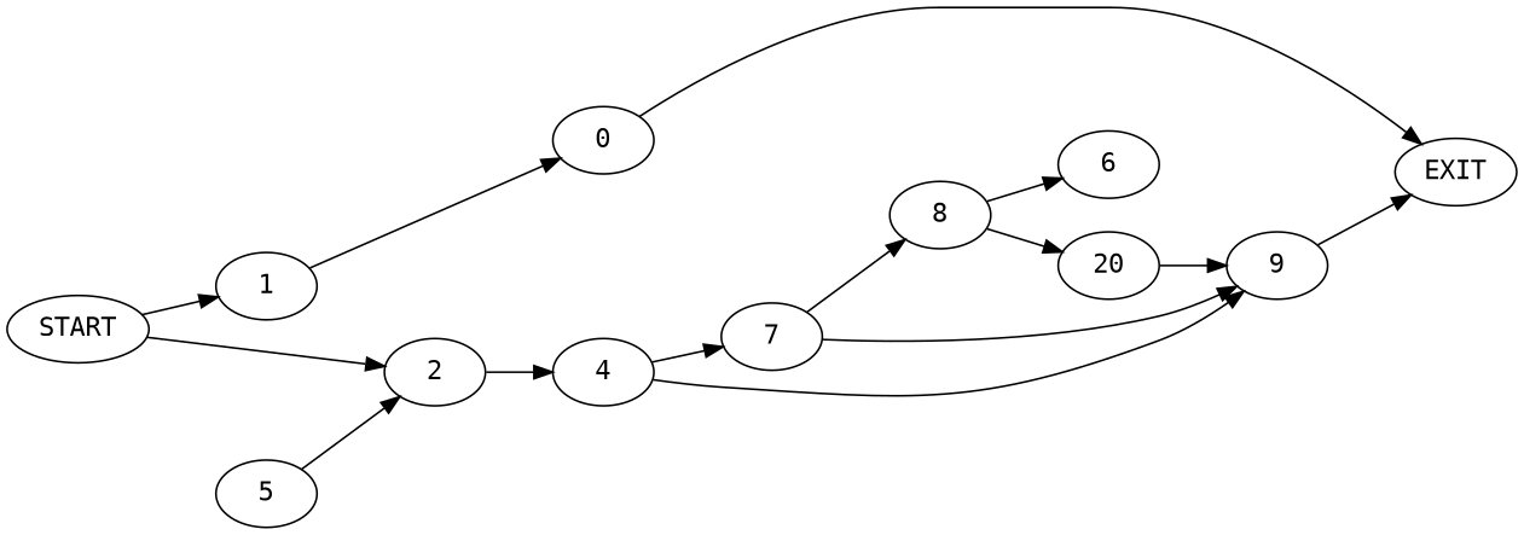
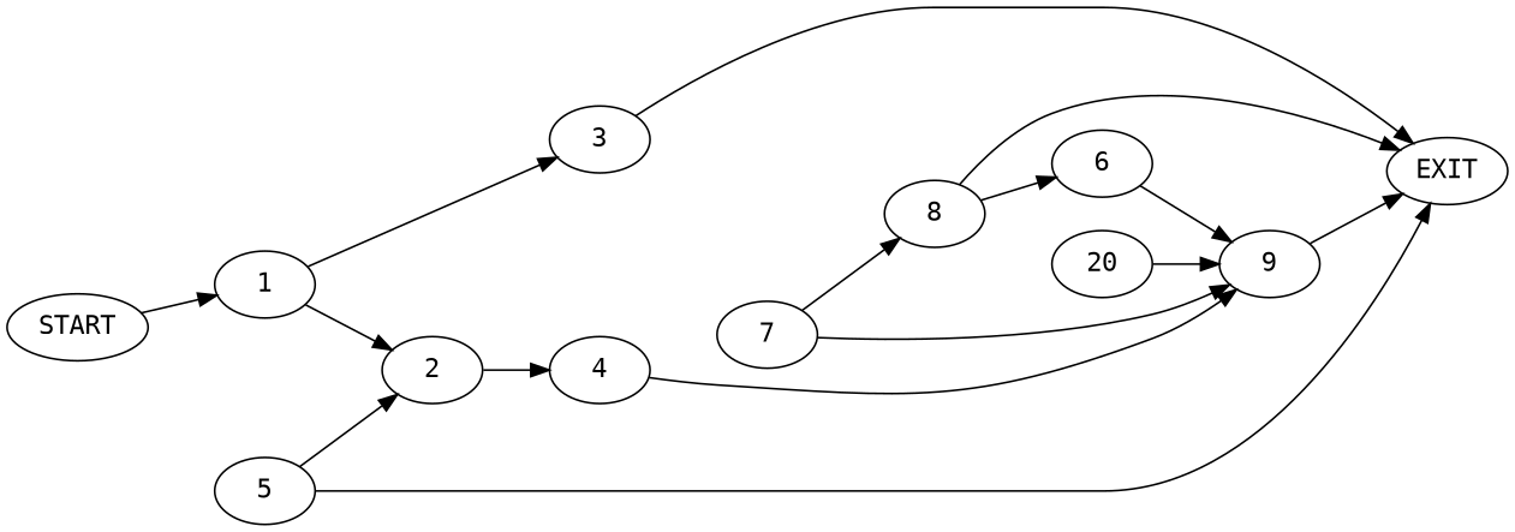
  digraph {
    fontname="DejaVu Sans Mono"
    rankdir=LR
    node [fontname="DejaVu Sans Mono"]
    edge [fontname="DejaVu Sans Mono"]
    n1 [label=START]
    1
    2
-   3 [label=0]
+   3
    n5 [label=EXIT]
    4
    7
    9
    5
    6
    8
    n12 [label=20]
    n1 -> 1
-   n1 -> 2
+   1 -> 2
    1 -> 3
    2 -> 4
    3 -> n5
-   4 -> 7
    4 -> 9
    7 -> 9
    7 -> 8
    9 -> n5
    5 -> 2
+   5 -> n5
+   6 -> 9
    8 -> 6
-   8 -> n12
+   8 -> n5
    n12 -> 9
  }
